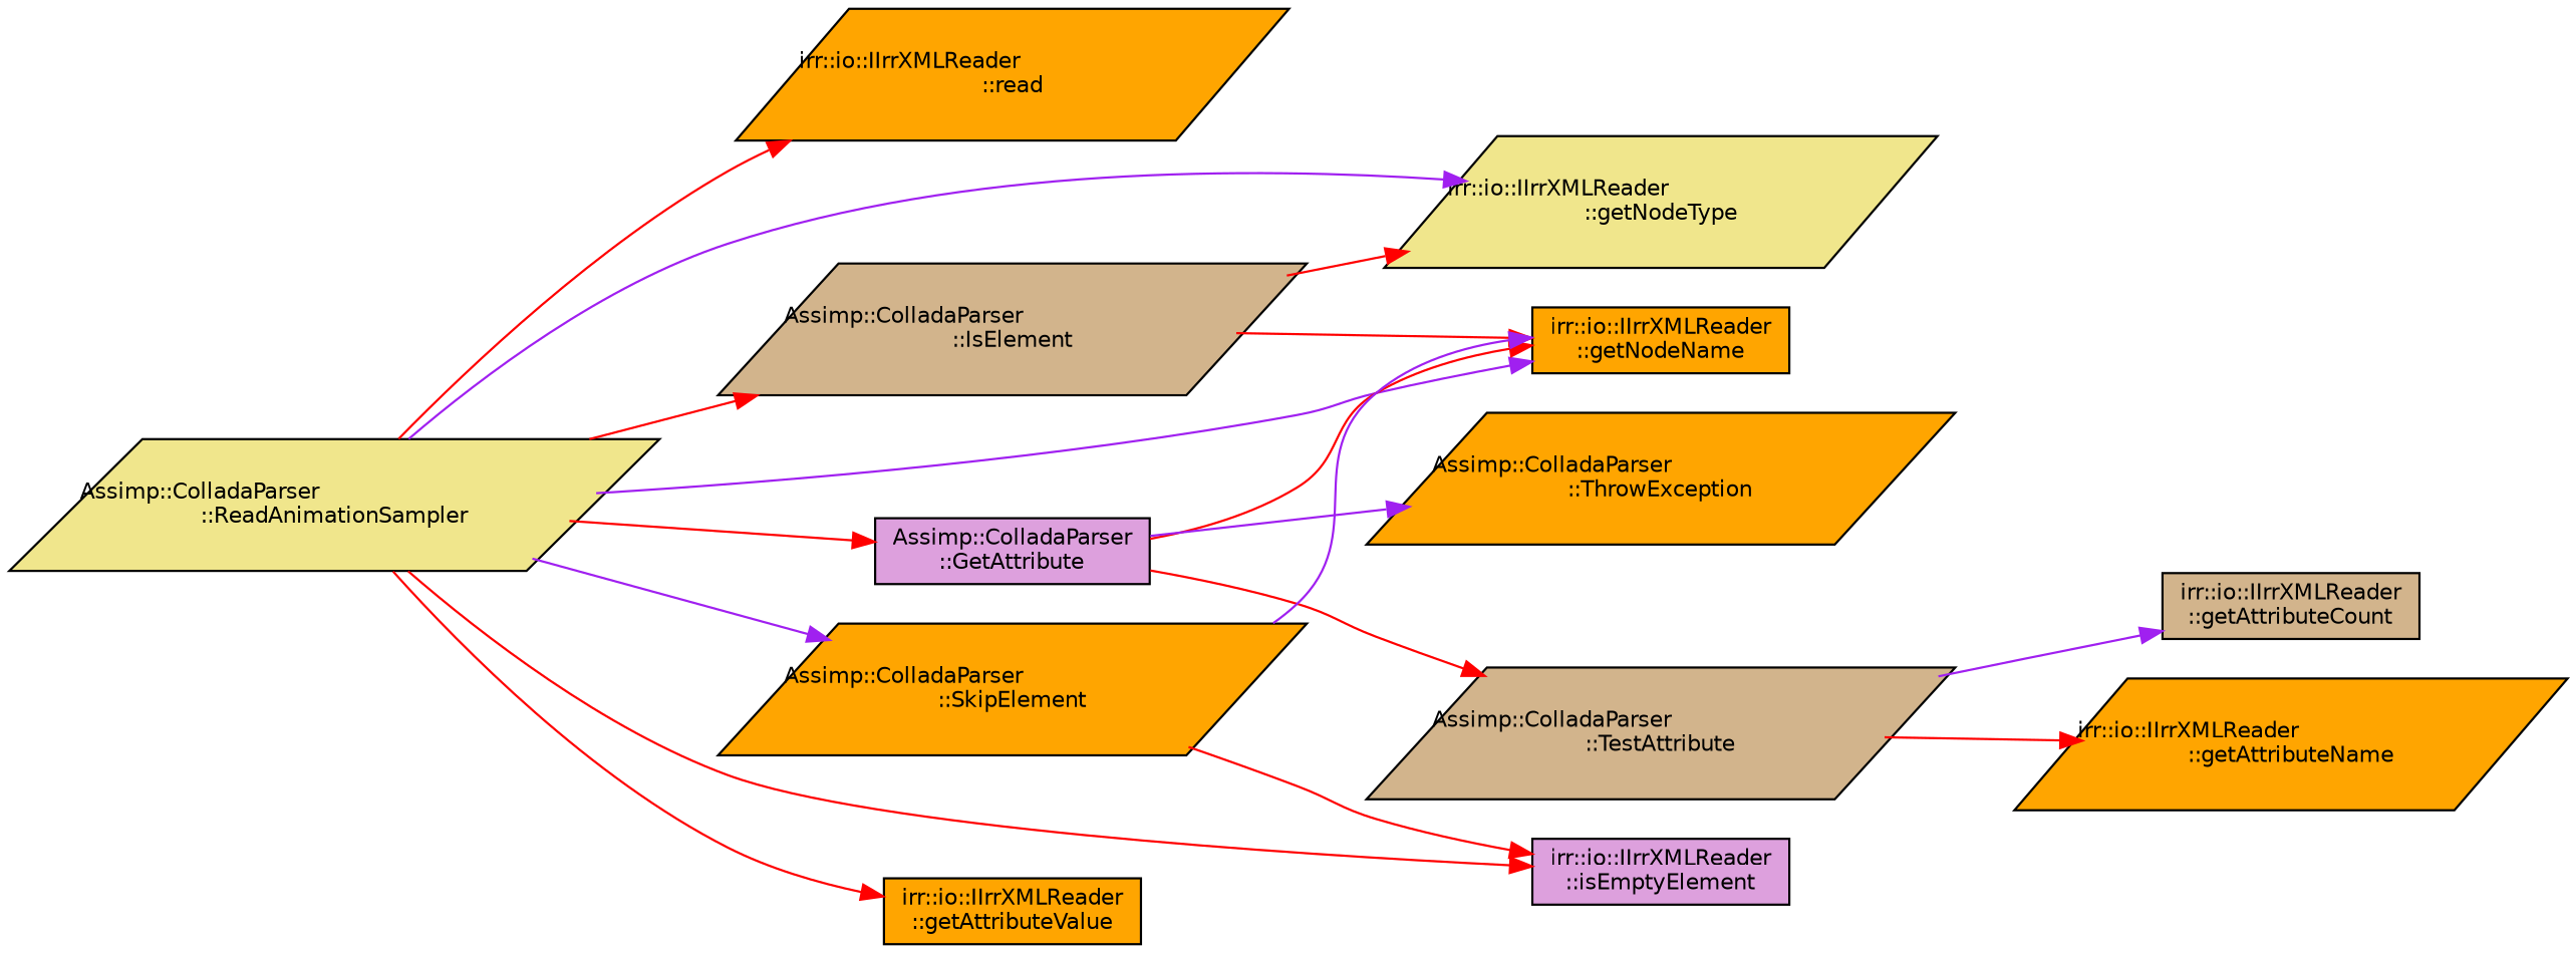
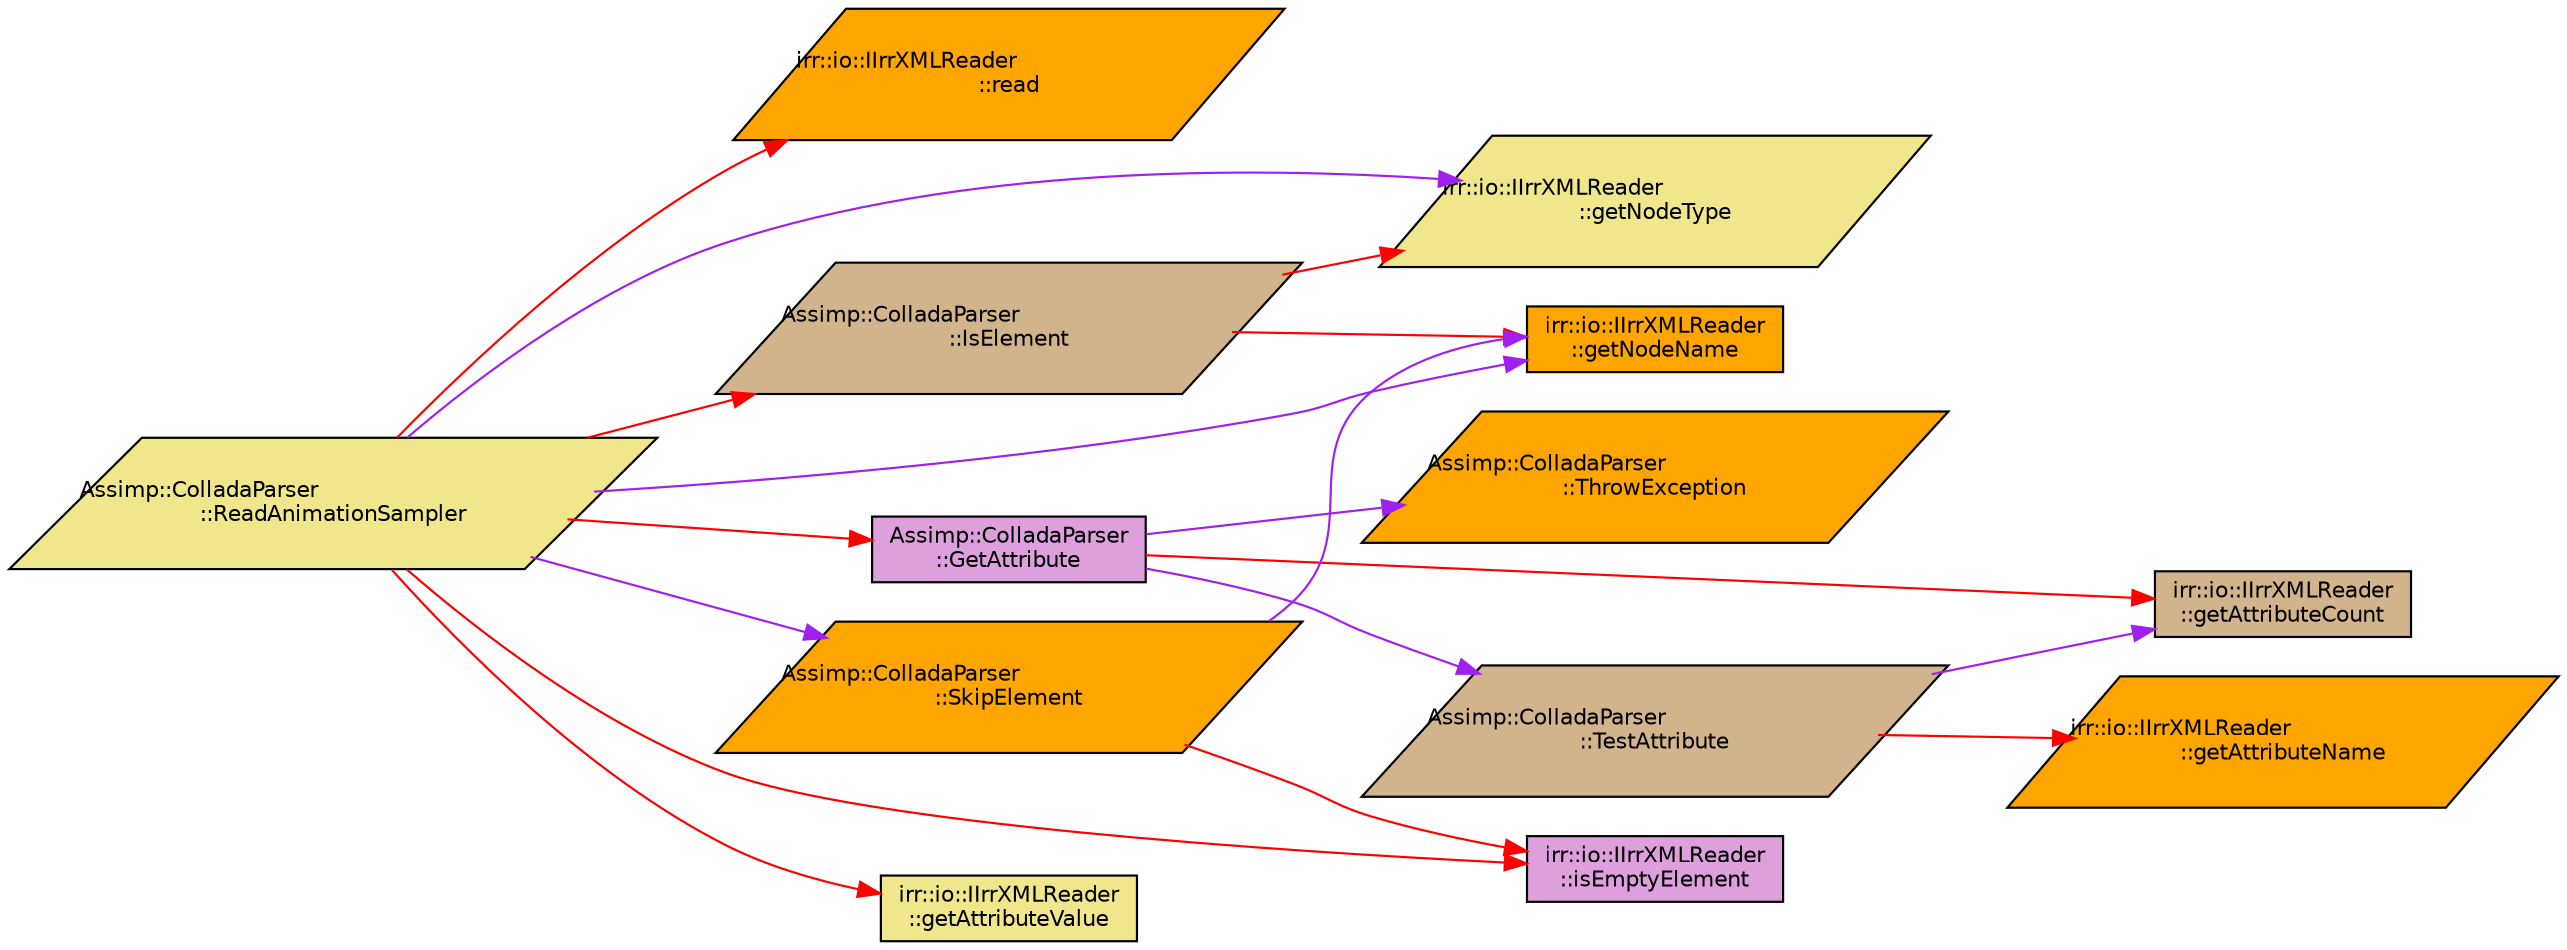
  digraph {
    rankdir=LR
    node [color=black fillcolor=orange fontname=Helvetica fontsize=10 shape=parallelogram style=filled]
    edge [color=red fontname=Helvetica fontsize=10 labelfontname=Helvetica labelfontsize=10 style=solid]
    n1 [fillcolor=khaki fontcolor=black height=0.2 label="Assimp::ColladaParser\l::ReadAnimationSampler" width=0.4]
    n2 [height=0.2 label="irr::io::IIrrXMLReader\l::read" width=0.4]
    n3 [fillcolor=khaki height=0.2 label="irr::io::IIrrXMLReader\l::getNodeType" width=0.4]
    n4 [fillcolor=tan height=0.2 label="Assimp::ColladaParser\l::IsElement" width=0.4]
    n5 [height=0.2 label="irr::io::IIrrXMLReader\l::getNodeName" shape=box width=0.4]
    n6 [fillcolor=plum height=0.2 label="Assimp::ColladaParser\l::GetAttribute" shape=box width=0.4]
-   n7 [height=0.2 label="irr::io::IIrrXMLReader\l::getAttributeValue" shape=box width=0.4]
+   n7 [fillcolor=khaki height=0.2 label="irr::io::IIrrXMLReader\l::getAttributeValue" shape=box width=0.4]
    n8 [fillcolor=plum height=0.2 label="irr::io::IIrrXMLReader\l::isEmptyElement" shape=box width=0.4]
    n9 [height=0.2 label="Assimp::ColladaParser\l::SkipElement" width=0.4]
    n10 [height=0.2 label="Assimp::ColladaParser\l::ThrowException" width=0.4]
    n11 [fillcolor=tan height=0.2 label="Assimp::ColladaParser\l::TestAttribute" width=0.4]
    n12 [fillcolor=tan height=0.2 label="irr::io::IIrrXMLReader\l::getAttributeCount" shape=box width=0.4]
    n13 [height=0.2 label="irr::io::IIrrXMLReader\l::getAttributeName" width=0.4]
    n1 -> n2
    n1 -> n3 [color=purple]
    n1 -> n4
    n1 -> n5 [color=purple]
    n1 -> n6
    n1 -> n7
    n1 -> n8
    n1 -> n9 [color=purple]
    n4 -> n3
    n4 -> n5
-   n6 -> n5
+   n6 -> n12
    n6 -> n10 [color=purple]
-   n6 -> n11
+   n6 -> n11 [color=purple]
    n9 -> n5 [color=purple]
    n9 -> n8
    n11 -> n12 [color=purple]
    n11 -> n13
  }
